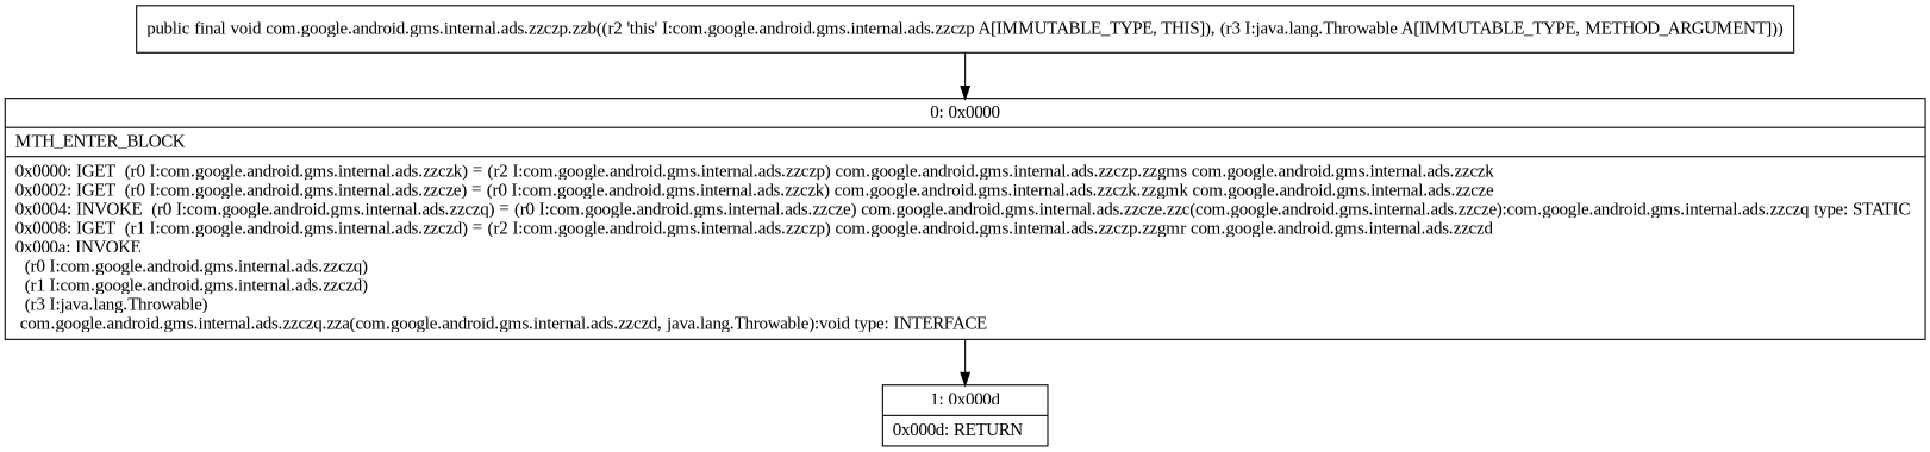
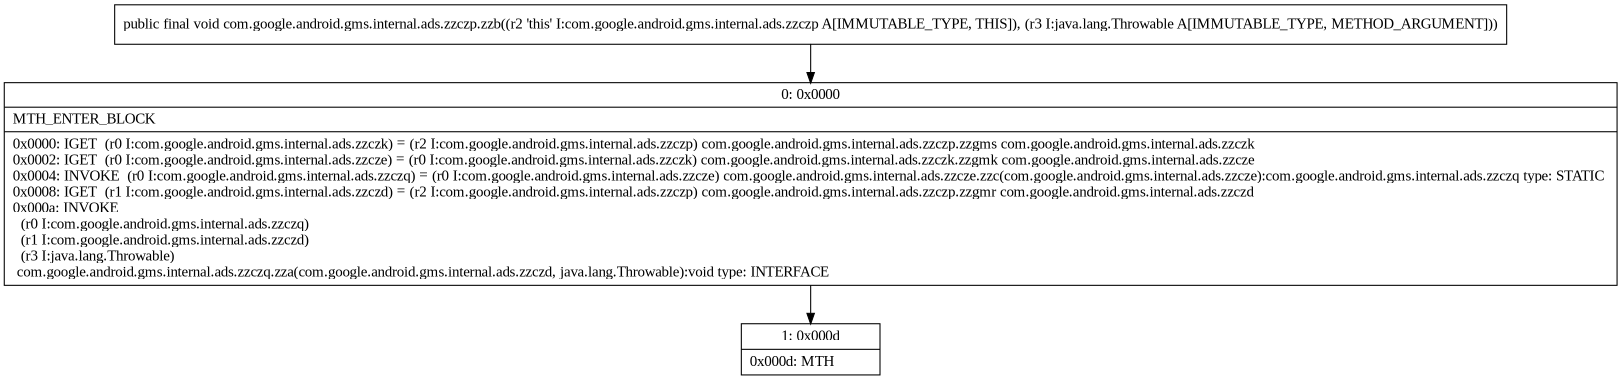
  digraph {
    fontname="Liberation Serif"
    node [shape=record fontname="Liberation Serif"]
    edge [fontname="Liberation Serif"]
    n1 [label="{0\:\ 0x0000|MTH_ENTER_BLOCK\l|0x0000: IGET  (r0 I:com.google.android.gms.internal.ads.zzczk) = (r2 I:com.google.android.gms.internal.ads.zzczp) com.google.android.gms.internal.ads.zzczp.zzgms com.google.android.gms.internal.ads.zzczk \l0x0002: IGET  (r0 I:com.google.android.gms.internal.ads.zzcze) = (r0 I:com.google.android.gms.internal.ads.zzczk) com.google.android.gms.internal.ads.zzczk.zzgmk com.google.android.gms.internal.ads.zzcze \l0x0004: INVOKE  (r0 I:com.google.android.gms.internal.ads.zzczq) = (r0 I:com.google.android.gms.internal.ads.zzcze) com.google.android.gms.internal.ads.zzcze.zzc(com.google.android.gms.internal.ads.zzcze):com.google.android.gms.internal.ads.zzczq type: STATIC \l0x0008: IGET  (r1 I:com.google.android.gms.internal.ads.zzczd) = (r2 I:com.google.android.gms.internal.ads.zzczp) com.google.android.gms.internal.ads.zzczp.zzgmr com.google.android.gms.internal.ads.zzczd \l0x000a: INVOKE  \l  (r0 I:com.google.android.gms.internal.ads.zzczq)\l  (r1 I:com.google.android.gms.internal.ads.zzczd)\l  (r3 I:java.lang.Throwable)\l com.google.android.gms.internal.ads.zzczq.zza(com.google.android.gms.internal.ads.zzczd, java.lang.Throwable):void type: INTERFACE \l}"]
-   n2 [label="{1\:\ 0x000d|0x000d: RETURN   \l}"]
+   n2 [label="{1\:\ 0x000d|0x000d: MTH   \l}"]
    n3 [label="{public final void com.google.android.gms.internal.ads.zzczp.zzb((r2 'this' I:com.google.android.gms.internal.ads.zzczp A[IMMUTABLE_TYPE, THIS]), (r3 I:java.lang.Throwable A[IMMUTABLE_TYPE, METHOD_ARGUMENT])) }"]
    n1 -> n2
    n3 -> n1
  }
